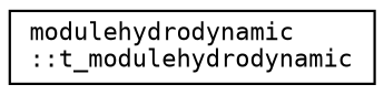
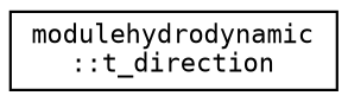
  digraph {
    rankdir=TB
    fontname="DejaVu Sans Mono"
-   n1 [color=black fillcolor=white fontname="DejaVu Sans Mono" fontsize=10 height=0.2 label="modulehydrodynamic\l::t_modulehydrodynamic" shape=record style=filled width=0.4]
+   n1 [color=black fillcolor=white fontname="DejaVu Sans Mono" fontsize=10 height=0.2 label="modulehydrodynamic\l::t_direction" shape=record style=filled width=0.4]
  }
